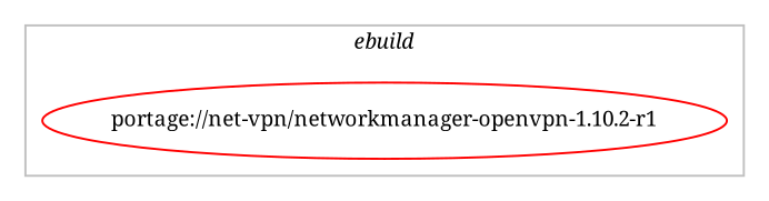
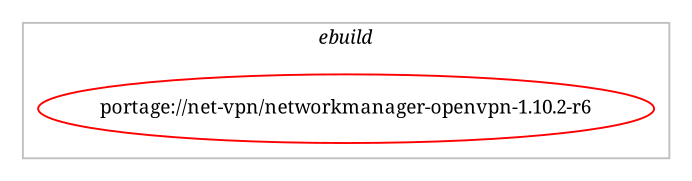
  digraph {
    compound=true
    concentrate=true
    fontname="Noto Serif"
    fontsize=10
    newrank=true
    rankdir=LR
    ranksep=1.5
-   n1 [color=red fontname="Noto Serif" fontsize=10 label="portage://net-vpn/networkmanager-openvpn-1.10.2-r1" width=4]
+   n1 [color=red fontname="Noto Serif" fontsize=10 label="portage://net-vpn/networkmanager-openvpn-1.10.2-r6" width=4]
    subgraph cluster_1 {
      color=gray
      label=<<i>ebuild</i>>
      n1
    }
    subgraph cluster_2 {
      color=gray
      label=<<i>dependencies</i>>
      subgraph cluster_3 {
        color=gray
        fillcolor="#eeeeee"
        label=<<i>compile</i>>
        style=filled
      }
      subgraph cluster_4 {
        color=gray
        fillcolor="#eeeeee"
        label=<<i>compile and run</i>>
        style=filled
      }
      subgraph cluster_5 {
        color=gray
        fillcolor="#eeeeee"
        label=<<i>run</i>>
        style=filled
      }
    }
    subgraph cluster_6 {
      color=gray
      label=<<i>candidates</i>>
      rank=same
    }
  }
